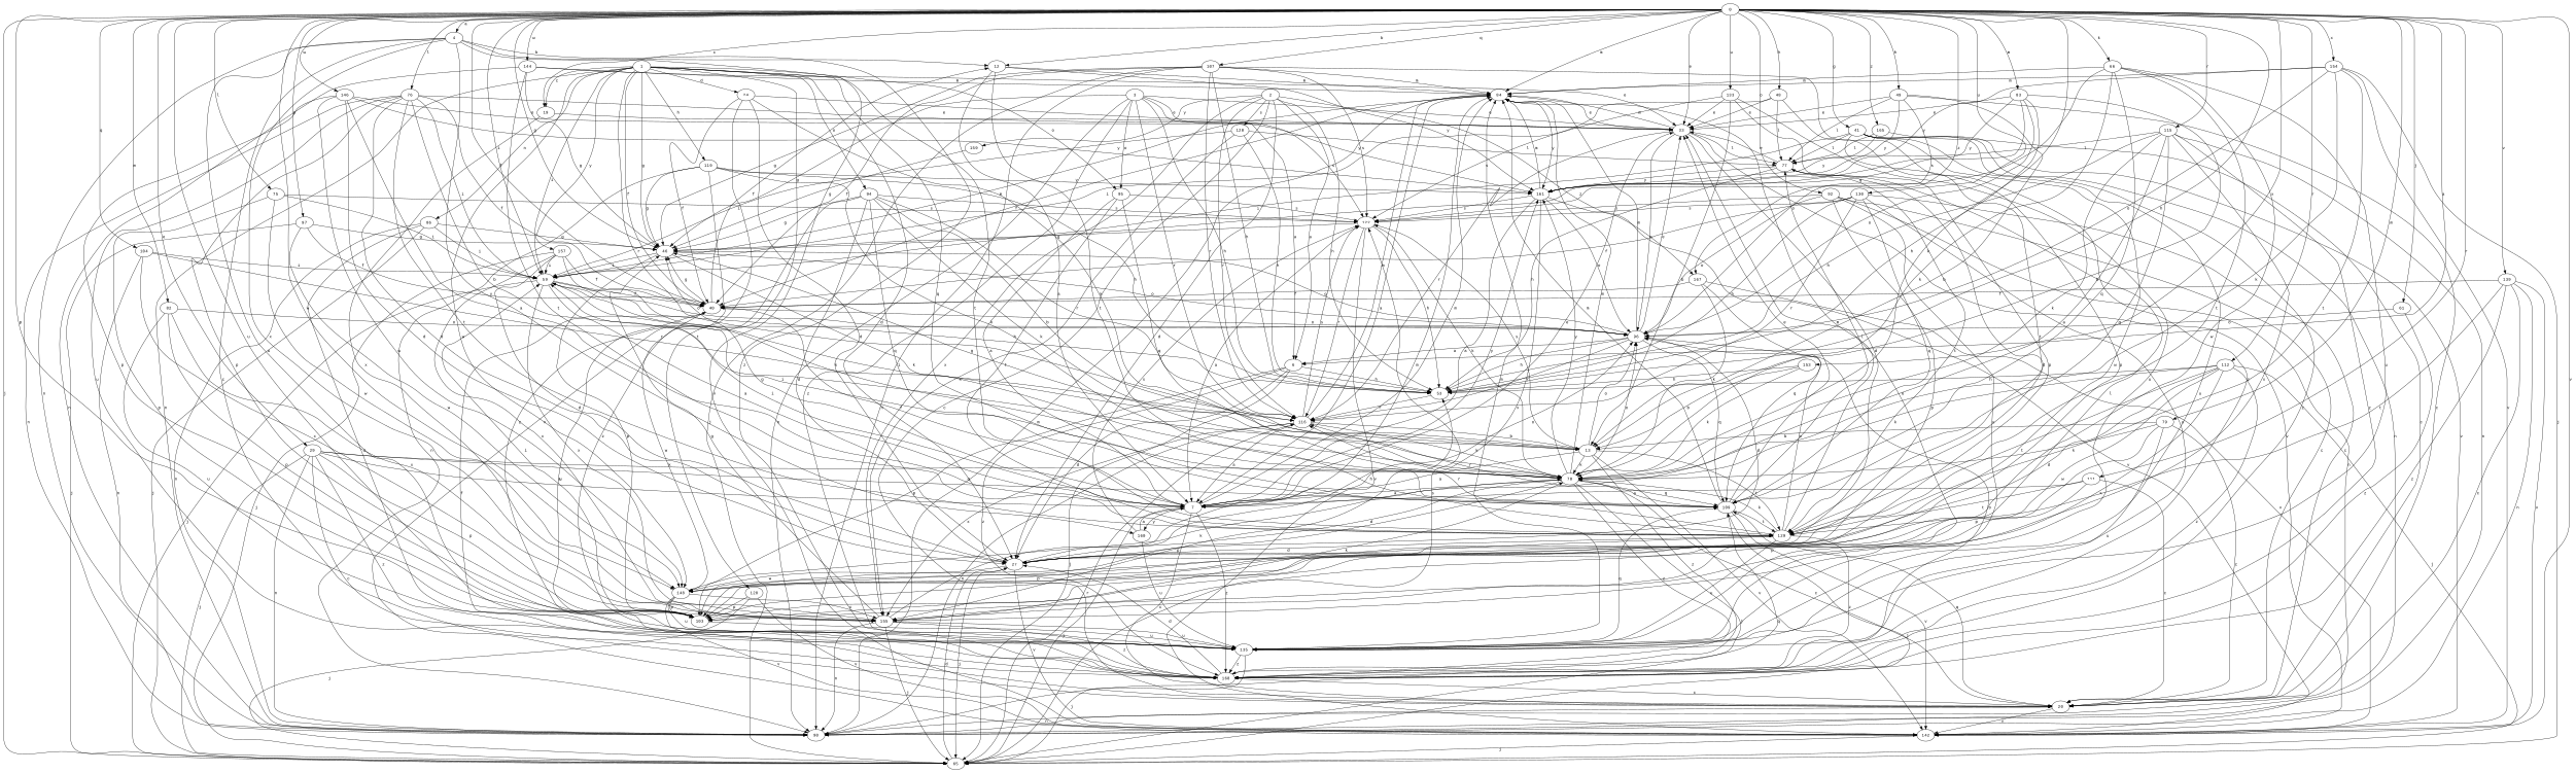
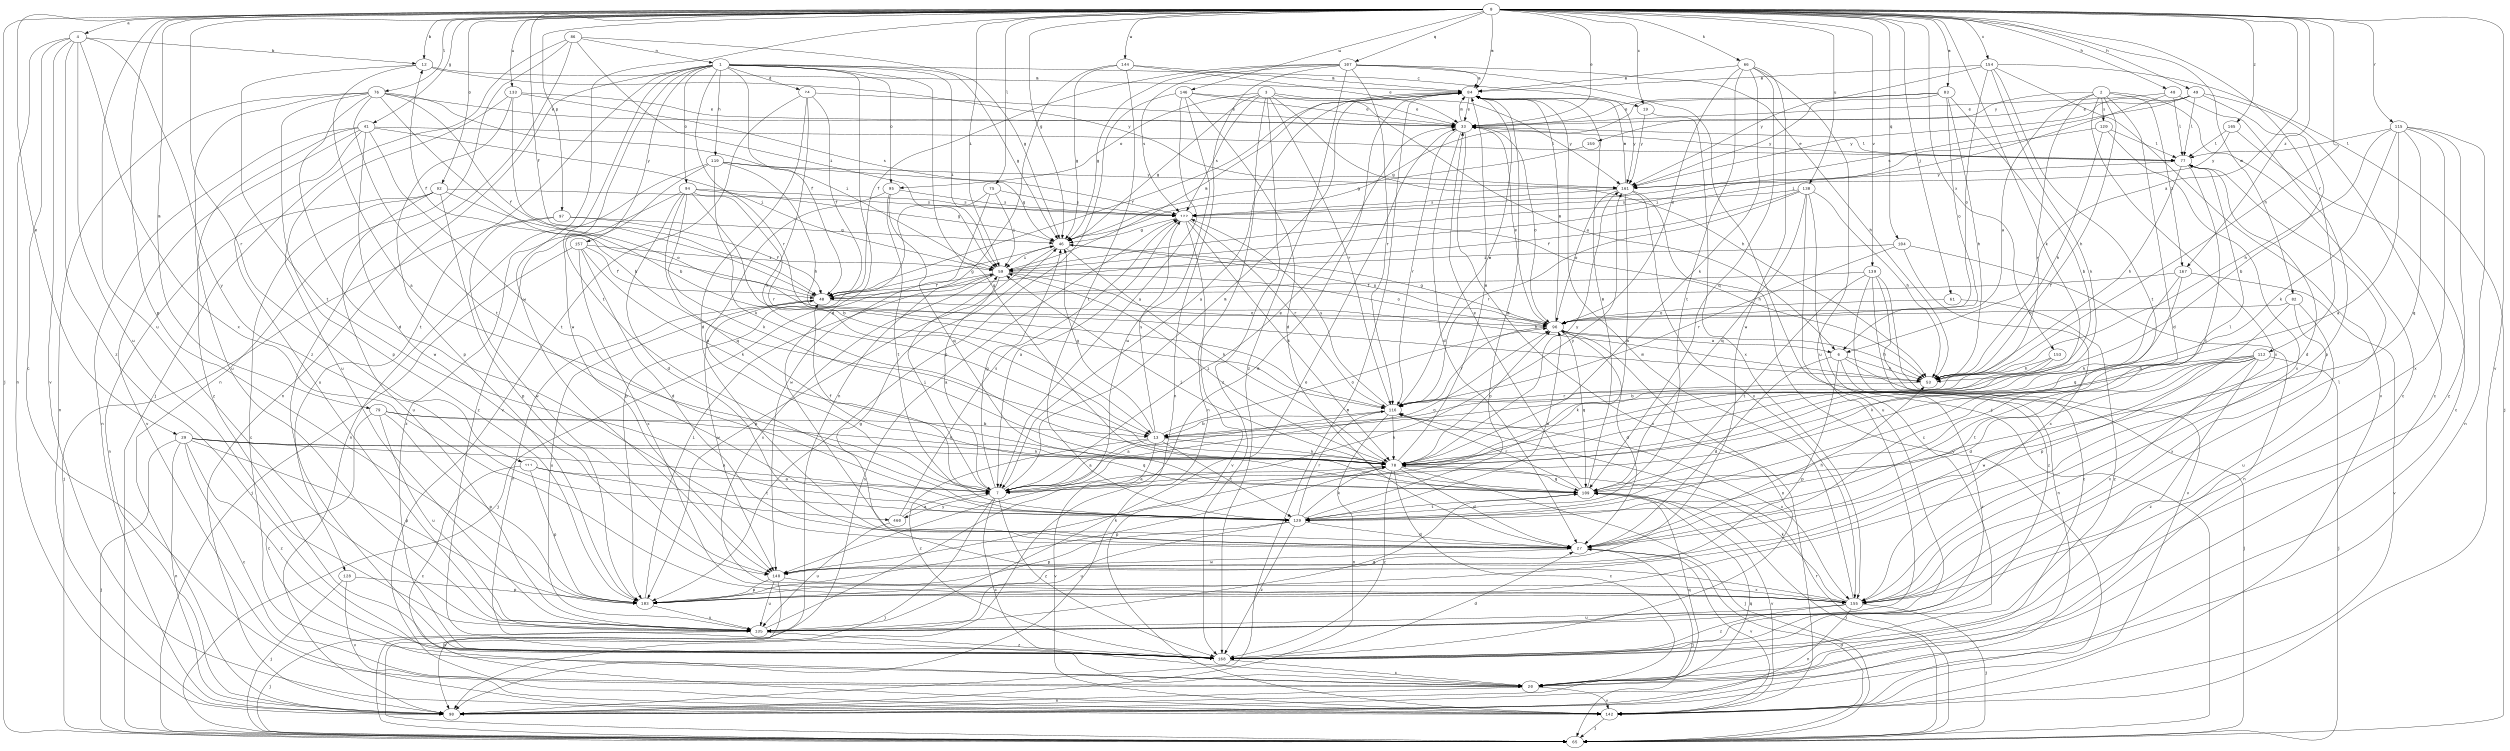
  strict digraph {
    fontname="Liberation Mono"
    node [fontname="Liberation Mono"]
    edge [fontname="Liberation Mono"]
    0
    4
    6
    12
    19
    29
    33
    40
    41
    46
    48
    49
    53
    59
    61
    65
    66
    70
    75
    76
    79
    82
    83
    84
    92
    97
    103
    104
    107
    111
    112
    115
    130
    133
    135
    139
    142
    144
    146
    148
    153
    154
    165
    167
    90
    20
    155
    168
-   160
+   160 [label=460]
    27
    129
    7
    161
    109
    116
    96
    77
    122
    13
    1
    24
    86
    94
    95
    119
    128
    157
    2
    120
    159
    3
    0 -> 4 [label=a]
    0 -> 6 [label=a]
    0 -> 12 [label=b]
    0 -> 19 [label=c]
    0 -> 29 [label=e]
    0 -> 33 [label=e]
    0 -> 40 [label=f]
    0 -> 41 [label=g]
    0 -> 46 [label=g]
    0 -> 48 [label=h]
    0 -> 49 [label=h]
    0 -> 53 [label=h]
    0 -> 59 [label=i]
    0 -> 61 [label=j]
    0 -> 65 [label=j]
    0 -> 66 [label=k]
    0 -> 70 [label=k]
    0 -> 75 [label=l]
    0 -> 76 [label=l]
    0 -> 79 [label=m]
    0 -> 82 [label=m]
    0 -> 83 [label=m]
    0 -> 84 [label=m]
    0 -> 92 [label=o]
    0 -> 97 [label=p]
    0 -> 103 [label=p]
    0 -> 104 [label=q]
    0 -> 107 [label=q]
    0 -> 111 [label=r]
    0 -> 112 [label=r]
    0 -> 115 [label=r]
    0 -> 130 [label=u]
    0 -> 133 [label=u]
    0 -> 135 [label=u]
    0 -> 139 [label=v]
    0 -> 142 [label=v]
    0 -> 144 [label=w]
    0 -> 146 [label=w]
    0 -> 148 [label=w]
    0 -> 153 [label=x]
    0 -> 154 [label=x]
    0 -> 165 [label=z]
    0 -> 167 [label=z]
    4 -> 12 [label=b]
    4 -> 135 [label=u]
    4 -> 142 [label=v]
    4 -> 90 [label=n]
    4 -> 20 [label=c]
    4 -> 155 [label=x]
    4 -> 168 [label=z]
    4 -> 160 [label=y]
    6 -> 53 [label=h]
    6 -> 65 [label=j]
    6 -> 103 [label=p]
    6 -> 168 [label=z]
    6 -> 27 [label=d]
    12 -> 84 [label=m]
    12 -> 129 [label=t]
    12 -> 7 [label=a]
    12 -> 161 [label=y]
    19 -> 155 [label=x]
    19 -> 161 [label=y]
    29 -> 65 [label=j]
    29 -> 70 [label=k]
    29 -> 103 [label=p]
    29 -> 90 [label=n]
    29 -> 20 [label=c]
    29 -> 168 [label=z]
    29 -> 7 [label=a]
    29 -> 109 [label=q]
    33 -> 84 [label=m]
    33 -> 142 [label=v]
    33 -> 27 [label=d]
    33 -> 116 [label=r]
    33 -> 96 [label=o]
    33 -> 77 [label=l]
    40 -> 12 [label=f]
    40 -> 46 [label=g]
    40 -> 135 [label=u]
    40 -> 148 [label=w]
    40 -> 96 [label=o]
    41 -> 59 [label=i]
    41 -> 135 [label=u]
    41 -> 142 [label=v]
    41 -> 148 [label=w]
    41 -> 90 [label=n]
    41 -> 168 [label=z]
    41 -> 129 [label=t]
    41 -> 77 [label=l]
    46 -> 59 [label=i]
    46 -> 70 [label=k]
    46 -> 103 [label=p]
    46 -> 96 [label=o]
    48 -> 33 [label=e]
    48 -> 59 [label=i]
    48 -> 103 [label=p]
    48 -> 77 [label=l]
    49 -> 33 [label=e]
    49 -> 20 [label=c]
    49 -> 161 [label=y]
    49 -> 77 [label=l]
    49 -> 122 [label=s]
    49 -> 13 [label=b]
    53 -> 116 [label=r]
    59 -> 40 [label=f]
    59 -> 53 [label=h]
    59 -> 65 [label=j]
    59 -> 84 [label=m]
    59 -> 155 [label=x]
    59 -> 7 [label=a]
    59 -> 96 [label=o]
    61 -> 168 [label=z]
    61 -> 96 [label=o]
    65 -> 27 [label=d]
    65 -> 116 [label=r]
    65 -> 122 [label=s]
    66 -> 70 [label=k]
    66 -> 84 [label=m]
    66 -> 135 [label=u]
    66 -> 148 [label=w]
    66 -> 129 [label=t]
    66 -> 109 [label=q]
    66 -> 96 [label=o]
    70 -> 59 [label=i]
    70 -> 65 [label=j]
    70 -> 84 [label=m]
    70 -> 103 [label=p]
    70 -> 20 [label=c]
    70 -> 168 [label=z]
    70 -> 27 [label=d]
    70 -> 7 [label=a]
    70 -> 161 [label=y]
    70 -> 109 [label=q]
    70 -> 96 [label=o]
    75 -> 59 [label=i]
    75 -> 103 [label=p]
    75 -> 148 [label=w]
    75 -> 122 [label=s]
    76 -> 33 [label=e]
    76 -> 40 [label=f]
    76 -> 59 [label=i]
    76 -> 103 [label=p]
    76 -> 135 [label=u]
    76 -> 90 [label=n]
    76 -> 27 [label=d]
    76 -> 129 [label=t]
    76 -> 13 [label=b]
    79 -> 70 [label=k]
    79 -> 103 [label=p]
    79 -> 135 [label=u]
    79 -> 20 [label=c]
    79 -> 13 [label=b]
    82 -> 103 [label=p]
    82 -> 135 [label=u]
    82 -> 155 [label=x]
    82 -> 96 [label=o]
    83 -> 33 [label=e]
    83 -> 46 [label=g]
    83 -> 53 [label=h]
    83 -> 161 [label=y]
    83 -> 96 [label=o]
    83 -> 13 [label=b]
    84 -> 33 [label=e]
    84 -> 40 [label=f]
    84 -> 7 [label=a]
    84 -> 161 [label=y]
    92 -> 103 [label=p]
    92 -> 135 [label=u]
    92 -> 90 [label=n]
    92 -> 20 [label=c]
    92 -> 96 [label=o]
    92 -> 122 [label=s]
    97 -> 40 [label=f]
    97 -> 46 [label=g]
    97 -> 65 [label=j]
    97 -> 148 [label=w]
    103 -> 59 [label=i]
    103 -> 135 [label=u]
    104 -> 59 [label=i]
    104 -> 90 [label=n]
    104 -> 155 [label=x]
    104 -> 116 [label=r]
    107 -> 40 [label=f]
    107 -> 46 [label=g]
    107 -> 53 [label=h]
    107 -> 65 [label=j]
    107 -> 84 [label=m]
    107 -> 90 [label=n]
    107 -> 168 [label=z]
    107 -> 116 [label=r]
    107 -> 122 [label=s]
    111 -> 103 [label=p]
    111 -> 20 [label=c]
    111 -> 129 [label=t]
    111 -> 7 [label=a]
    112 -> 53 [label=h]
    112 -> 65 [label=j]
    112 -> 70 [label=k]
    112 -> 148 [label=w]
    112 -> 155 [label=x]
    112 -> 168 [label=z]
    112 -> 27 [label=d]
    112 -> 129 [label=t]
    115 -> 53 [label=h]
    115 -> 70 [label=k]
    115 -> 90 [label=n]
    115 -> 155 [label=x]
    115 -> 168 [label=z]
    115 -> 7 [label=a]
    115 -> 109 [label=q]
    115 -> 77 [label=l]
    130 -> 40 [label=f]
    130 -> 53 [label=h]
    130 -> 135 [label=u]
    130 -> 20 [label=c]
    130 -> 109 [label=q]
    130 -> 116 [label=r]
    130 -> 122 [label=s]
    133 -> 33 [label=e]
    133 -> 103 [label=p]
    133 -> 135 [label=u]
    133 -> 122 [label=s]
    133 -> 13 [label=b]
    135 -> 33 [label=e]
    135 -> 65 [label=j]
    135 -> 84 [label=m]
    135 -> 168 [label=z]
    135 -> 109 [label=q]
    139 -> 40 [label=f]
    139 -> 142 [label=v]
    139 -> 90 [label=n]
    139 -> 20 [label=c]
    139 -> 168 [label=z]
    139 -> 129 [label=t]
    142 -> 65 [label=j]
    144 -> 33 [label=e]
    144 -> 46 [label=g]
    144 -> 84 [label=m]
    144 -> 90 [label=n]
    144 -> 129 [label=t]
    146 -> 33 [label=e]
    146 -> 103 [label=p]
    146 -> 148 [label=w]
    146 -> 27 [label=d]
    146 -> 7 [label=a]
    146 -> 161 [label=y]
    148 -> 70 [label=k]
    148 -> 103 [label=p]
    148 -> 135 [label=u]
    148 -> 142 [label=v]
    148 -> 155 [label=x]
    153 -> 53 [label=h]
    153 -> 70 [label=k]
    153 -> 13 [label=b]
    154 -> 65 [label=j]
    154 -> 70 [label=k]
    154 -> 84 [label=m]
    154 -> 142 [label=v]
    154 -> 129 [label=t]
    154 -> 161 [label=y]
    154 -> 96 [label=o]
    165 -> 20 [label=c]
    165 -> 161 [label=y]
    165 -> 77 [label=l]
    167 -> 40 [label=f]
    167 -> 70 [label=k]
    167 -> 142 [label=v]
    167 -> 109 [label=q]
    90 -> 84 [label=m]
    90 -> 109 [label=q]
    20 -> 142 [label=v]
    20 -> 90 [label=n]
    20 -> 109 [label=q]
    155 -> 46 [label=g]
    155 -> 65 [label=j]
    155 -> 70 [label=k]
    155 -> 84 [label=m]
    155 -> 135 [label=u]
    155 -> 90 [label=n]
    155 -> 168 [label=z]
    155 -> 77 [label=l]
    168 -> 40 [label=f]
    168 -> 20 [label=c]
    168 -> 27 [label=d]
    168 -> 96 [label=o]
    160 -> 135 [label=u]
    160 -> 7 [label=a]
    160 -> 122 [label=s]
    27 -> 53 [label=h]
    27 -> 65 [label=j]
    27 -> 142 [label=v]
    27 -> 148 [label=w]
    129 -> 70 [label=k]
    129 -> 84 [label=m]
    129 -> 103 [label=p]
    129 -> 135 [label=u]
    129 -> 168 [label=z]
    129 -> 27 [label=d]
    129 -> 116 [label=r]
    129 -> 96 [label=o]
    7 -> 33 [label=e]
    7 -> 40 [label=f]
    7 -> 46 [label=g]
    7 -> 59 [label=i]
    7 -> 65 [label=j]
    7 -> 84 [label=m]
    7 -> 20 [label=c]
    7 -> 168 [label=z]
    7 -> 160 [label=y]
    7 -> 161 [label=y]
    7 -> 96 [label=o]
    161 -> 84 [label=m]
    161 -> 142 [label=v]
    161 -> 155 [label=x]
    161 -> 7 [label=a]
    161 -> 96 [label=o]
    161 -> 122 [label=s]
    109 -> 33 [label=e]
    109 -> 65 [label=j]
    109 -> 84 [label=m]
    109 -> 142 [label=v]
    109 -> 129 [label=t]
    109 -> 116 [label=r]
    109 -> 77 [label=l]
    116 -> 70 [label=k]
    116 -> 84 [label=m]
    116 -> 90 [label=n]
    116 -> 155 [label=x]
    116 -> 7 [label=a]
    116 -> 122 [label=s]
    116 -> 13 [label=b]
    96 -> 6 [label=a]
    96 -> 33 [label=e]
    96 -> 46 [label=g]
    96 -> 53 [label=h]
    96 -> 84 [label=m]
    96 -> 27 [label=d]
    96 -> 109 [label=q]
    96 -> 116 [label=r]
    77 -> 33 [label=e]
    77 -> 53 [label=h]
    77 -> 27 [label=d]
    77 -> 129 [label=t]
    77 -> 161 [label=y]
    122 -> 46 [label=g]
    122 -> 53 [label=h]
    122 -> 70 [label=k]
    122 -> 142 [label=v]
    122 -> 7 [label=a]
    122 -> 116 [label=r]
    13 -> 46 [label=g]
-   13 -> 59 [label=i]
+   109 -> 59 [label=i]
    13 -> 70 [label=k]
    13 -> 142 [label=v]
    13 -> 168 [label=z]
    13 -> 129 [label=t]
    13 -> 7 [label=a]
    13 -> 96 [label=o]
    13 -> 122 [label=s]
    1 -> 19 [label=c]
    1 -> 40 [label=f]
    1 -> 46 [label=g]
    1 -> 59 [label=i]
    1 -> 148 [label=w]
    1 -> 90 [label=n]
    1 -> 27 [label=d]
    1 -> 129 [label=t]
    1 -> 109 [label=q]
    1 -> 116 [label=r]
    1 -> 24 [label=d]
-   1 -> 86 [label=n]
+   86 -> 1 [label=n]
    1 -> 94 [label=o]
    1 -> 95 [label=o]
    1 -> 119 [label=h]
    1 -> 128 [label=t]
    1 -> 157 [label=y]
    24 -> 33 [label=e]
    24 -> 40 [label=f]
    24 -> 70 [label=k]
    24 -> 142 [label=v]
    24 -> 27 [label=d]
    86 -> 46 [label=g]
    86 -> 59 [label=i]
    86 -> 65 [label=j]
    86 -> 90 [label=n]
    86 -> 168 [label=z]
    94 -> 46 [label=g]
    94 -> 70 [label=k]
    94 -> 168 [label=z]
    94 -> 27 [label=d]
    94 -> 109 [label=q]
    94 -> 116 [label=r]
    94 -> 122 [label=s]
    94 -> 13 [label=b]
    95 -> 129 [label=t]
    95 -> 7 [label=a]
    95 -> 109 [label=q]
    95 -> 122 [label=s]
    119 -> 46 [label=g]
    119 -> 53 [label=h]
    119 -> 70 [label=k]
    119 -> 90 [label=n]
    119 -> 168 [label=z]
    119 -> 161 [label=y]
    128 -> 65 [label=j]
    128 -> 103 [label=p]
    128 -> 142 [label=v]
    157 -> 40 [label=f]
    157 -> 59 [label=i]
    157 -> 65 [label=j]
    157 -> 70 [label=k]
    157 -> 155 [label=x]
    157 -> 27 [label=d]
    2 -> 6 [label=a]
    2 -> 53 [label=h]
    2 -> 167 [label=z]
    2 -> 20 [label=c]
    2 -> 155 [label=x]
    2 -> 27 [label=d]
    2 -> 116 [label=r]
    2 -> 120 [label=s]
    2 -> 159 [label=y]
    120 -> 53 [label=h]
    120 -> 59 [label=i]
    120 -> 155 [label=x]
    120 -> 77 [label=l]
    159 -> 46 [label=g]
    3 -> 6 [label=a]
    3 -> 33 [label=e]
    3 -> 46 [label=g]
    3 -> 53 [label=h]
    3 -> 90 [label=n]
    3 -> 168 [label=z]
    3 -> 116 [label=r]
    3 -> 122 [label=s]
    3 -> 95 [label=o]
  }
